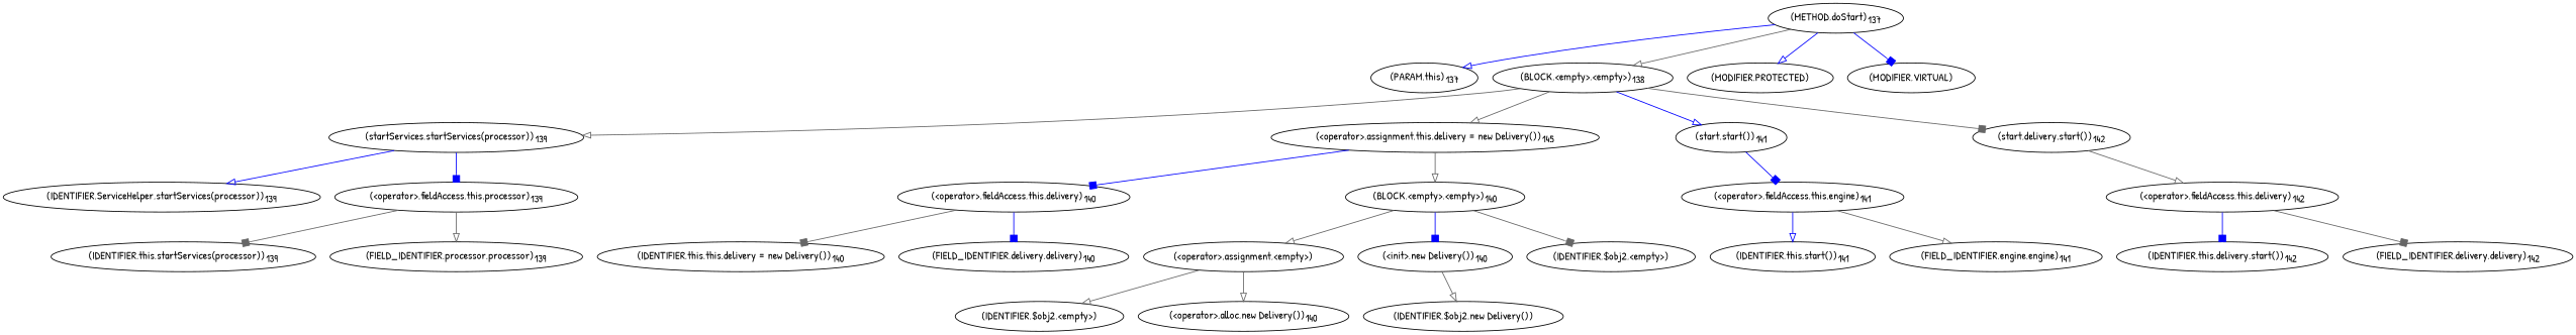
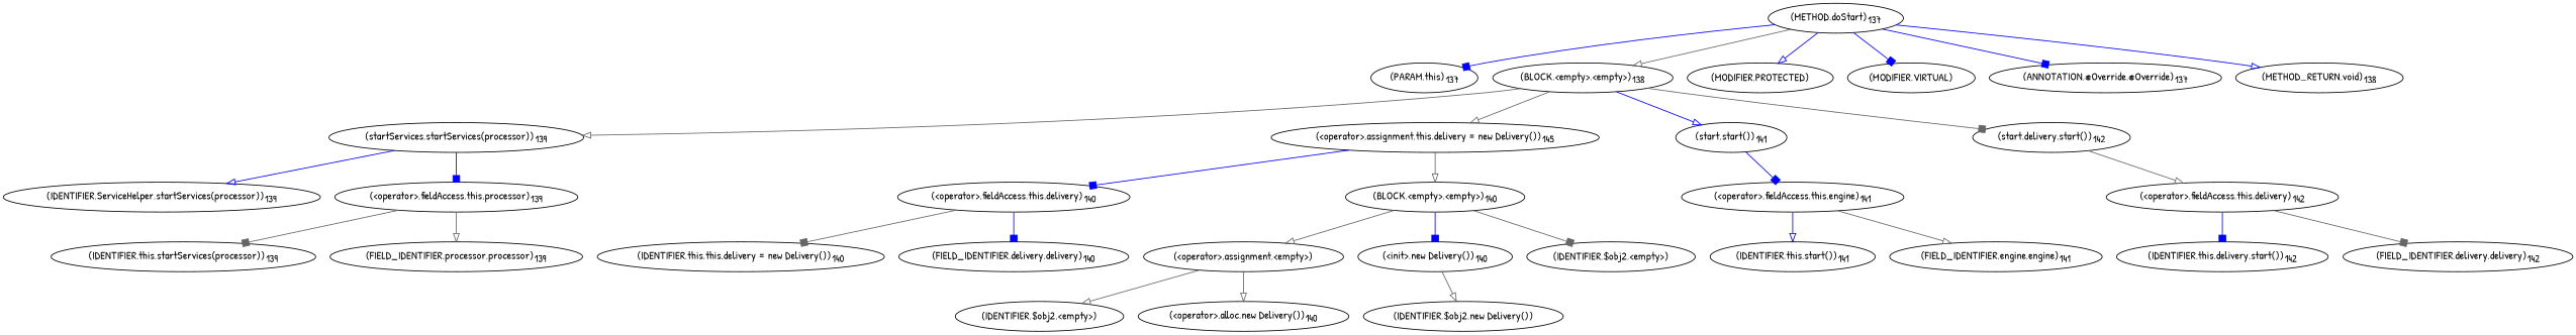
  digraph {
    fontname="Patrick Hand"
    node [fontname="Patrick Hand"]
    edge [arrowhead=onormal color=gray40 fontname="Patrick Hand"]
    n1 [label=<(METHOD,doStart)<SUB>137</SUB>>]
    n2 [label=<(PARAM,this)<SUB>137</SUB>>]
    n3 [label=<(BLOCK,&lt;empty&gt;,&lt;empty&gt;)<SUB>138</SUB>>]
    n4 [label=<(MODIFIER,PROTECTED)>]
    n5 [label=<(MODIFIER,VIRTUAL)>]
+   n6 [label=<(ANNOTATION,@Override,@Override)<SUB>137</SUB>>]
+   n7 [label=<(METHOD_RETURN,void)<SUB>138</SUB>>]
    n8 [label=<(startServices,startServices(processor))<SUB>139</SUB>>]
    n9 [label=<(&lt;operator&gt;.assignment,this.delivery = new Delivery())<SUB>145</SUB>>]
    n10 [label=<(start,start())<SUB>141</SUB>>]
    n11 [label=<(start,delivery.start())<SUB>142</SUB>>]
    n12 [label=<(IDENTIFIER,ServiceHelper,startServices(processor))<SUB>139</SUB>>]
    n13 [label=<(&lt;operator&gt;.fieldAccess,this.processor)<SUB>139</SUB>>]
    n14 [label=<(&lt;operator&gt;.fieldAccess,this.delivery)<SUB>140</SUB>>]
    n15 [label=<(BLOCK,&lt;empty&gt;,&lt;empty&gt;)<SUB>140</SUB>>]
    n16 [label=<(&lt;operator&gt;.fieldAccess,this.engine)<SUB>141</SUB>>]
    n17 [label=<(&lt;operator&gt;.fieldAccess,this.delivery)<SUB>142</SUB>>]
    n18 [label=<(IDENTIFIER,this,startServices(processor))<SUB>139</SUB>>]
    n19 [label=<(FIELD_IDENTIFIER,processor,processor)<SUB>139</SUB>>]
    n20 [label=<(IDENTIFIER,this,this.delivery = new Delivery())<SUB>140</SUB>>]
    n21 [label=<(FIELD_IDENTIFIER,delivery,delivery)<SUB>140</SUB>>]
    n22 [label=<(&lt;operator&gt;.assignment,&lt;empty&gt;)>]
    n23 [label=<(&lt;init&gt;,new Delivery())<SUB>140</SUB>>]
    n24 [label=<(IDENTIFIER,$obj2,&lt;empty&gt;)>]
    n25 [label=<(IDENTIFIER,$obj2,&lt;empty&gt;)>]
    n26 [label=<(&lt;operator&gt;.alloc,new Delivery())<SUB>140</SUB>>]
    n27 [label=<(IDENTIFIER,$obj2,new Delivery())>]
    n28 [label=<(IDENTIFIER,this,start())<SUB>141</SUB>>]
    n29 [label=<(FIELD_IDENTIFIER,engine,engine)<SUB>141</SUB>>]
    n30 [label=<(IDENTIFIER,this,delivery.start())<SUB>142</SUB>>]
    n31 [label=<(FIELD_IDENTIFIER,delivery,delivery)<SUB>142</SUB>>]
-   n1 -> n2 [color=blue]
+   n1 -> n2 [arrowhead=box color=blue]
    n1 -> n3
    n1 -> n4 [color=blue]
    n1 -> n5 [arrowhead=box color=blue]
+   n1 -> n6 [arrowhead=box color=blue]
+   n1 -> n7 [color=blue]
    n3 -> n8
    n3 -> n9
    n3 -> n10 [color=blue]
    n3 -> n11 [arrowhead=box]
    n8 -> n12 [color=blue]
    n8 -> n13 [arrowhead=box color=blue]
    n9 -> n14 [arrowhead=box color=blue]
    n9 -> n15
    n10 -> n16 [arrowhead=box color=blue]
    n11 -> n17
    n13 -> n18 [arrowhead=box]
    n13 -> n19
    n14 -> n20 [arrowhead=box]
    n14 -> n21 [arrowhead=box color=blue]
    n15 -> n22
    n15 -> n23 [arrowhead=box color=blue]
    n15 -> n24 [arrowhead=box]
    n16 -> n28 [color=blue]
    n16 -> n29
    n17 -> n30 [arrowhead=box color=blue]
    n17 -> n31 [arrowhead=box]
    n22 -> n25
    n22 -> n26
    n23 -> n27
  }
